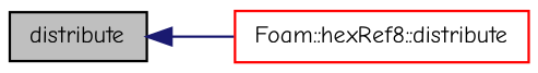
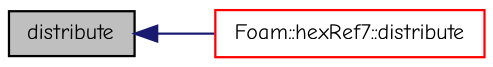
  digraph {
    rankdir=LR
    fontname="Comic Neue"
    node [fontname="Comic Neue" fontsize=10 shape=record]
    n1 [color=black fillcolor=grey75 fontcolor=black height=0.2 label=distribute style=filled width=0.4]
-   n2 [color=red height=0.2 label="Foam::hexRef8::distribute" width=0.4]
+   n2 [color=red height=0.2 label="Foam::hexRef7::distribute" width=0.4]
    n1 -> n2 [color=midnightblue dir=back fontname="Comic Neue" fontsize=10 labelfontname=Helvetica labelfontsize=10 style=solid]
  }
